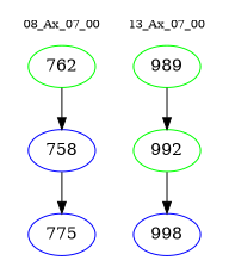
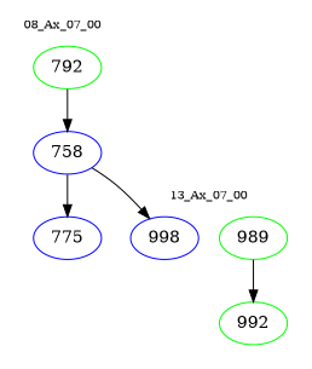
  digraph {
    node [color=green]
    edge [color=black]
-   n1 [label=762]
+   n1 [label=792]
    n2 [color=blue label=758]
    n3 [color=blue label=775]
    n4 [label=989]
    n5 [label=992]
    n6 [color=blue label=998]
    subgraph cluster_1 {
      color=white
      fontsize=10
      label="08_Ax_07_00"
      n1
      n2
      n3
    }
    subgraph cluster_2 {
      color=white
      fontsize=10
      label="13_Ax_07_00"
      n4
      n5
      n6
    }
    n1 -> n2
    n2 -> n3
    n4 -> n5
-   n5 -> n6
+   n2 -> n6
  }
